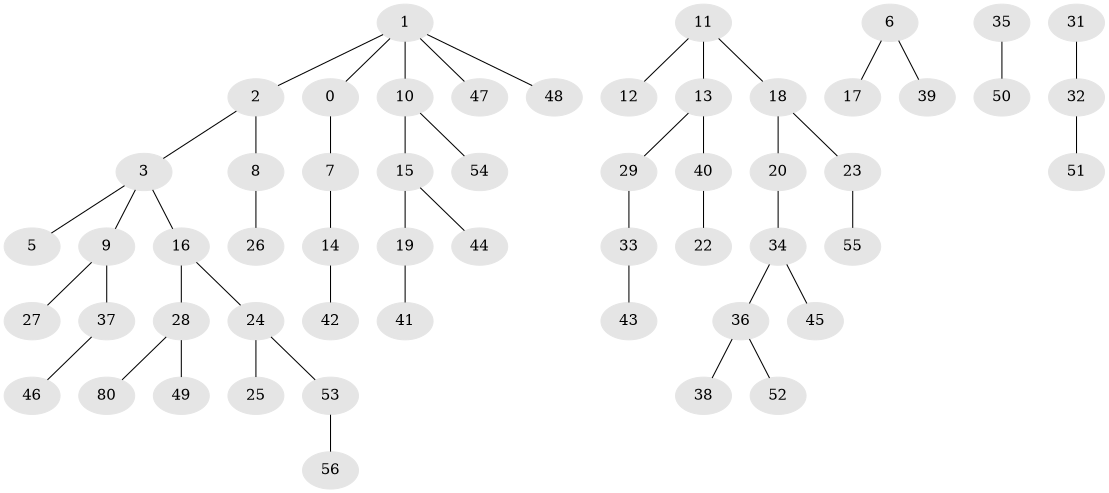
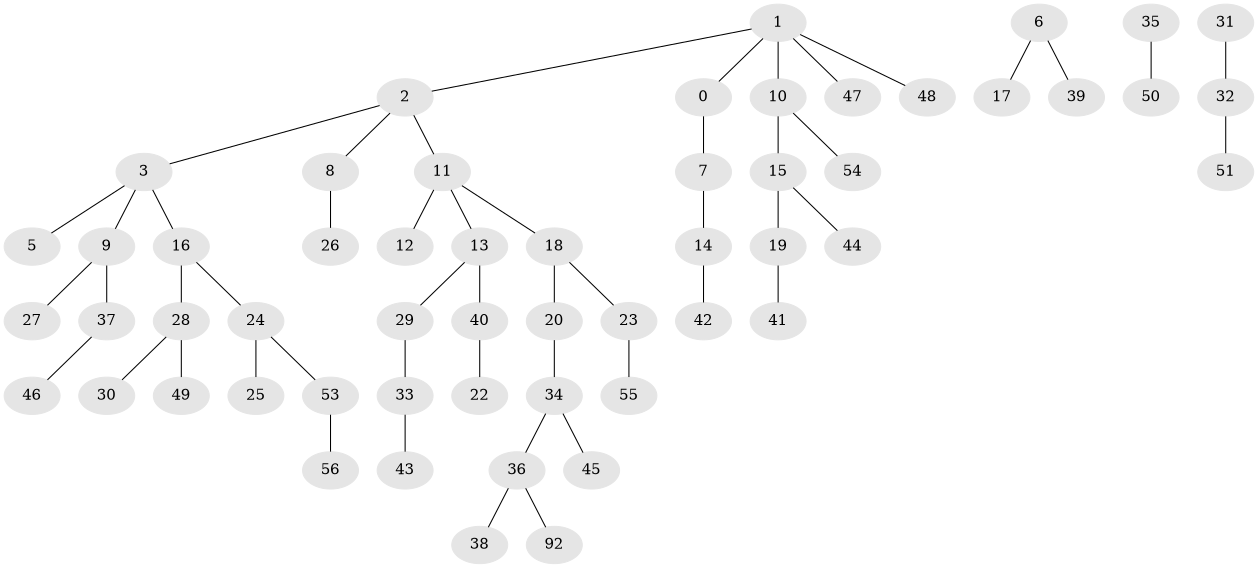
  graph {
    node [color=gray90 style=filled]
    1
    2
    n3 [label=0]
    10
    47
    48
    3
    8
    11
    7
    6
    17
    39
    15
    54
    5
    9
    16
    26
    12
    13
    18
    27
    37
    28
    24
    35
    50
    14
    42
-   30 [label=80]
+   30
    49
    46
    19
    44
    29
    40
    20
    23
    33
    22
    41
    25
    53
    34
    55
    36
    45
    31
    32
    56
    43
    51
    38
-   52
+   52 [label=92]
    1 -- 2
    1 -- n3
    1 -- 10
    1 -- 47
    1 -- 48
    2 -- 3
    2 -- 8
+   2 -- 11
    n3 -- 7
    10 -- 15
    10 -- 54
    3 -- 5
    3 -- 9
    3 -- 16
    8 -- 26
    11 -- 12
    11 -- 13
    11 -- 18
    7 -- 14
    6 -- 17
    6 -- 39
    15 -- 19
    15 -- 44
    9 -- 27
    9 -- 37
    16 -- 28
    16 -- 24
    13 -- 29
    13 -- 40
    18 -- 20
    18 -- 23
    37 -- 46
    28 -- 30
    28 -- 49
    24 -- 25
    24 -- 53
    35 -- 50
    14 -- 42
    19 -- 41
    29 -- 33
    40 -- 22
    20 -- 34
    23 -- 55
    33 -- 43
    53 -- 56
    34 -- 36
    34 -- 45
    36 -- 38
    36 -- 52
    31 -- 32
    32 -- 51
  }
